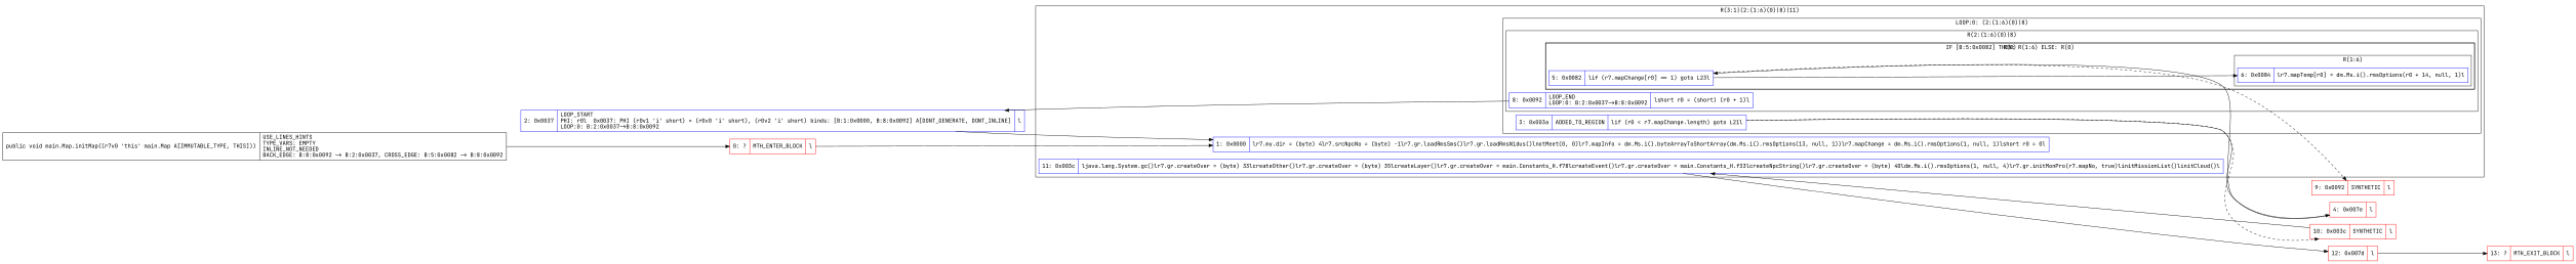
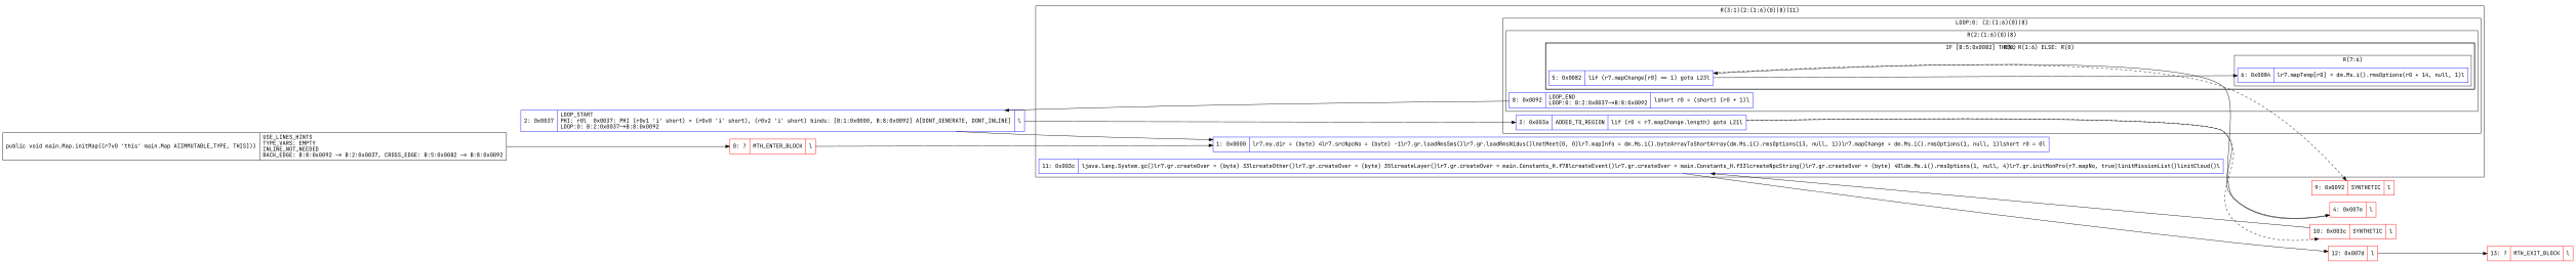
  digraph {
    fontname="JetBrains Mono"
    rankdir=LR
    node [color=blue fontname="JetBrains Mono" shape=record]
    edge [fontname="JetBrains Mono"]
    n1 [label="{6\:\ 0x0084|lr7.mapTemp[r0] = dm.Ms.i().rmsOptions(r0 + 14, null, 1)l}"]
    n2 [label="{5\:\ 0x0082|lif (r7.mapChange[r0] == 1) goto L23l}"]
    n3 [label="{8\:\ 0x0092|LOOP_END\lLOOP:0: B:2:0x0037\-\>B:8:0x0092\l|lshort r0 = (short) (r0 + 1)l}"]
    n4 [label="{3\:\ 0x003a|ADDED_TO_REGION\l|lif (r0 \< r7.mapChange.length) goto L21l}"]
    n5 [label="{1\:\ 0x0000|lr7.my.dir = (byte) 4lr7.srcNpcNo = (byte) \-1lr7.gr.loadRmsSms()lr7.gr.loadRmsNidus()lnotMeet(0, 0)lr7.mapInfo = dm.Ms.i().byteArrayToShortArray(dm.Ms.i().rmsOptions(13, null, 1))lr7.mapChange = dm.Ms.i().rmsOptions(1, null, 1)lshort r0 = 0l}"]
    n6 [label="{11\:\ 0x003c|ljava.lang.System.gc()lr7.gr.createOver = (byte) 33lcreateOther()lr7.gr.createOver = (byte) 35lcreateLayer()lr7.gr.createOver = main.Constants_H.f78lcreateEvent()lr7.gr.createOver = main.Constants_H.f33lcreateNpcString()lr7.gr.createOver = (byte) 40ldm.Ms.i().rmsOptions(1, null, 4)lr7.gr.initMonPro(r7.mapNo, true)linitMissionList()linitCloud()l}"]
    n7 [color=red label="{9\:\ 0x0092|SYNTHETIC\l|l}"]
    n8 [label="{2\:\ 0x0037|LOOP_START\lPHI: r0l  0x0037: PHI (r0v1 'i' short) = (r0v0 'i' short), (r0v2 'i' short) binds: [B:1:0x0000, B:8:0x0092] A[DONT_GENERATE, DONT_INLINE]\lLOOP:0: B:2:0x0037\-\>B:8:0x0092\l|l}"]
    n9 [color=red label="{4\:\ 0x007e|l}"]
    n10 [color=red label="{10\:\ 0x003c|SYNTHETIC\l|l}"]
    n11 [color=red label="{12\:\ 0x007d|l}"]
    n12 [color=red label="{13\:\ ?|MTH_EXIT_BLOCK\l|l}"]
    n13 [color=red label="{0\:\ ?|MTH_ENTER_BLOCK\l|l}"]
    n14 [label="{public void main.Map.initMap((r7v0 'this' main.Map A[IMMUTABLE_TYPE, THIS]))  | USE_LINES_HINTS\lTYPE_VARS: EMPTY\lINLINE_NOT_NEEDED\lBACK_EDGE: B:8:0x0092 \-\> B:2:0x0037, CROSS_EDGE: B:5:0x0082 \-\> B:8:0x0092\l}" color=""]
    subgraph cluster_1 {
      label="R(3:1|(2:(1:6)(0)|8)|11)"
      n5
      n6
      subgraph cluster_2 {
        label="LOOP:0: (2:(1:6)(0)|8)"
        n4
        subgraph cluster_3 {
          label="R(2:(1:6)(0)|8)"
          n3
          subgraph cluster_4 {
            label="IF [B:5:0x0082] THEN: R(1:6) ELSE: R(0)"
            n2
            subgraph cluster_5 {
-             label="R(1:6)"
+             label="R(7:6)"
              n1
            }
            subgraph cluster_6 {
              label="R(0)"
            }
          }
        }
      }
    }
    n2 -> n1
    n2 -> n7 [style=dashed]
    n3 -> n8
    n4 -> n9
    n4 -> n10 [style=dashed]
    n6 -> n11
+   n8 -> n4
    n8 -> n5
    n9 -> n2
    n10 -> n6
    n11 -> n12
    n13 -> n5
    n14 -> n13
  }
